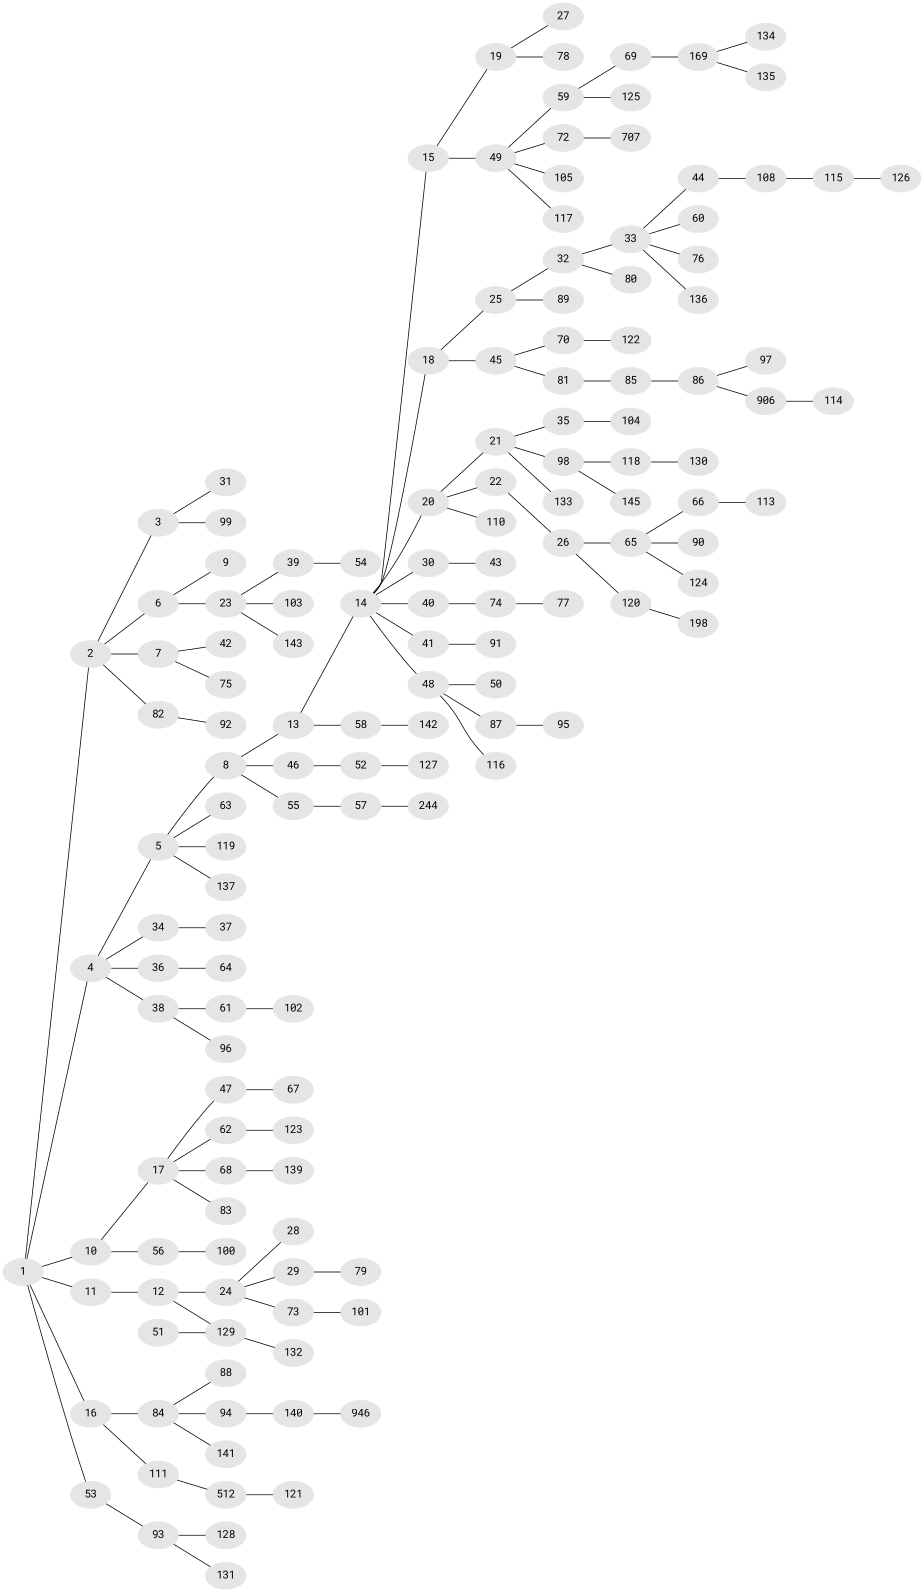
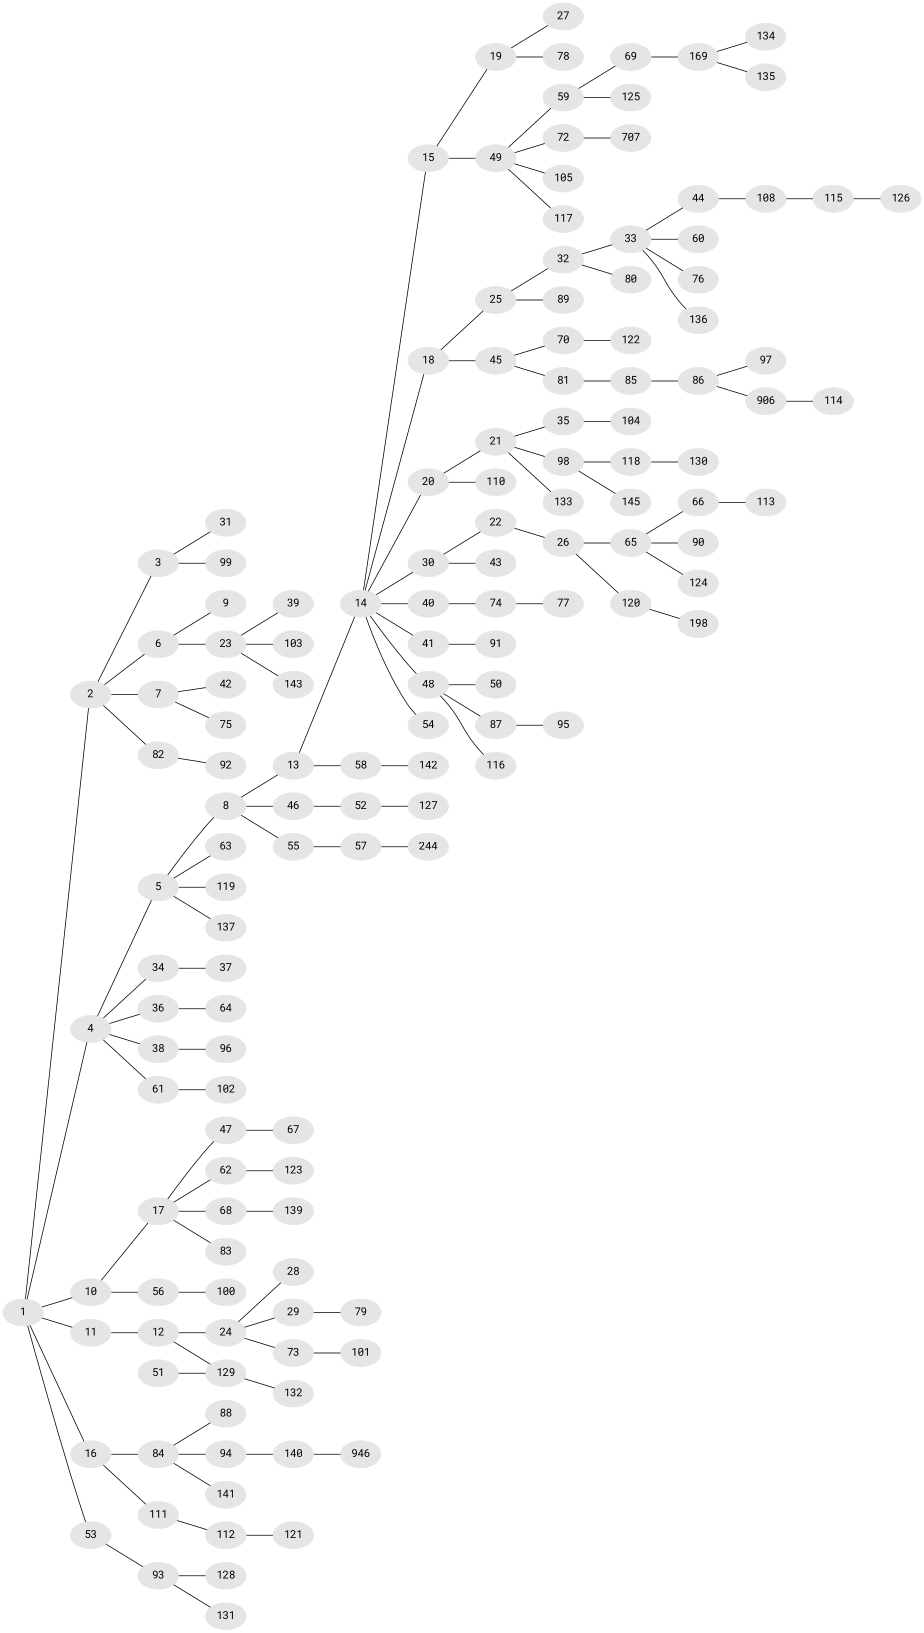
  graph {
    fontname="Roboto Mono"
    rankdir=LR
    node [color=gray90 fontname="Roboto Mono" style=filled]
    edge [fontname="Roboto Mono"]
    1
    2
    4
    10
    11
    16
    53
    3
    6
    7
    82
    5
    34
    36
    38
    17
    56
    12
    84
    111
    93
    31
    99
    9
    23
    42
    75
    92
    8
    63
    119
    137
    37
    64
    61
    96
    13
    46
    55
    39
    103
    143
    14
    58
    52
    57
    47
    62
    68
    83
    100
    24
    129
    28
    29
    73
    51
    15
    18
    20
    30
    40
    41
    48
    54
    142
    19
    49
    25
    45
    21
    22
    110
    43
    74
    91
    50
    87
    116
    27
    78
    59
    72
    105
    117
    88
    94
    141
-   112 [label=512]
+   112
    67
    123
    139
    32
    89
    70
    81
    35
    98
    133
    26
    104
    118
    145
    65
    120
    79
    101
    33
    80
    66
    90
    124
    n113 [label=198]
    44
    60
    76
    136
    108
    102
    77
    115
    122
    85
    127
    95
    69
    125
    n128 [label=707]
    132
    128
    131
    n132 [label=244]
    n133 [label=169]
    113
    134
    135
    86
    140
    97
    n140 [label=906]
    114
    n142 [label=946]
    130
    126
    121
    1 -- 2
    1 -- 4
    1 -- 10
    1 -- 11
    1 -- 16
    1 -- 53
    2 -- 3
    2 -- 6
    2 -- 7
    2 -- 82
    4 -- 5
    4 -- 34
    4 -- 36
    4 -- 38
    10 -- 17
    10 -- 56
    11 -- 12
    16 -- 84
    16 -- 111
    53 -- 93
    3 -- 31
    3 -- 99
    6 -- 9
    6 -- 23
    7 -- 42
    7 -- 75
    82 -- 92
    5 -- 8
    5 -- 63
    5 -- 119
    5 -- 137
    34 -- 37
    36 -- 64
-   38 -- 61
+   4 -- 61
    38 -- 96
    17 -- 47
    17 -- 62
    17 -- 68
    17 -- 83
    56 -- 100
    12 -- 24
    12 -- 129
    84 -- 88
    84 -- 94
    84 -- 141
    111 -- 112
    93 -- 128
    93 -- 131
    23 -- 39
    23 -- 103
    23 -- 143
    8 -- 13
    8 -- 46
    8 -- 55
    61 -- 102
    13 -- 14
    13 -- 58
    46 -- 52
    55 -- 57
    14 -- 15
    14 -- 18
    14 -- 20
    14 -- 30
    14 -- 40
    14 -- 41
    14 -- 48
-   39 -- 54
+   14 -- 54
    58 -- 142
    52 -- 127
    57 -- n132
    47 -- 67
    62 -- 123
    68 -- 139
    24 -- 28
    24 -- 29
    24 -- 73
    129 -- 132
    29 -- 79
    73 -- 101
    51 -- 129
    15 -- 19
    15 -- 49
    18 -- 25
    18 -- 45
    20 -- 21
-   20 -- 22
+   30 -- 22
    20 -- 110
    30 -- 43
    40 -- 74
    41 -- 91
    48 -- 50
    48 -- 87
    48 -- 116
    19 -- 27
    19 -- 78
    49 -- 59
    49 -- 72
    49 -- 105
    49 -- 117
    25 -- 32
    25 -- 89
    45 -- 70
    45 -- 81
    21 -- 35
    21 -- 98
    21 -- 133
    22 -- 26
    74 -- 77
    87 -- 95
    59 -- 69
    59 -- 125
    72 -- n128
    94 -- 140
    112 -- 121
    32 -- 33
    32 -- 80
    70 -- 122
    81 -- 85
    35 -- 104
    98 -- 118
    98 -- 145
    26 -- 65
    26 -- 120
    118 -- 130
    65 -- 66
    65 -- 90
    65 -- 124
    120 -- n113
    33 -- 44
    33 -- 60
    33 -- 76
    33 -- 136
    66 -- 113
    44 -- 108
    108 -- 115
    115 -- 126
    85 -- 86
    69 -- n133
    n133 -- 134
    n133 -- 135
    86 -- 97
    86 -- n140
    140 -- n142
    n140 -- 114
  }
